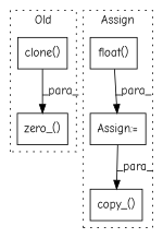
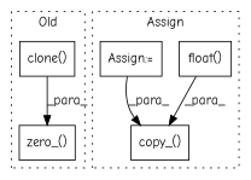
  digraph {
    fontname="Comic Neue"
    node [a=75 fontname="Comic Neue" s=2590 shape=box]
    edge [fontname="Comic Neue"]
    n1 [l=11 label="clone()"]
    n2 [l=19 label="zero_()"]
    n3 [l="13,1" label="copy_()" s="3245,3269"]
    n4 [l=14 label="float()" s=2526]
    n5 [a=68 l=3 label="Assign:=" s=2523]
    subgraph cluster_1 {
      label=Old
      style=dotted
      n1
      n2
    }
    subgraph cluster_2 {
      label=Assign
      style=dotted
      n3
      n4
      n5
    }
    n1 -> n2 [label=_para_]
-   n4 -> n5 [label=_para_]
+   n4 -> n3 [label=_para_]
    n5 -> n3 [label=_para_]
  }
